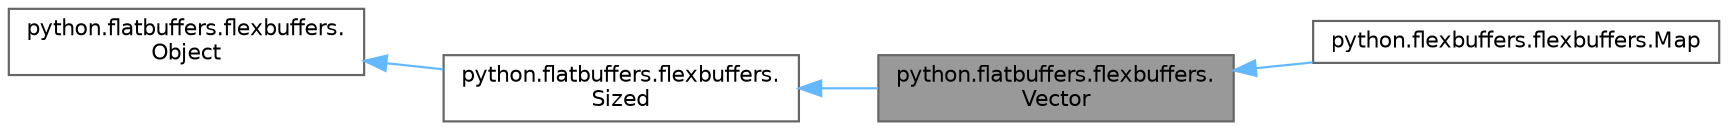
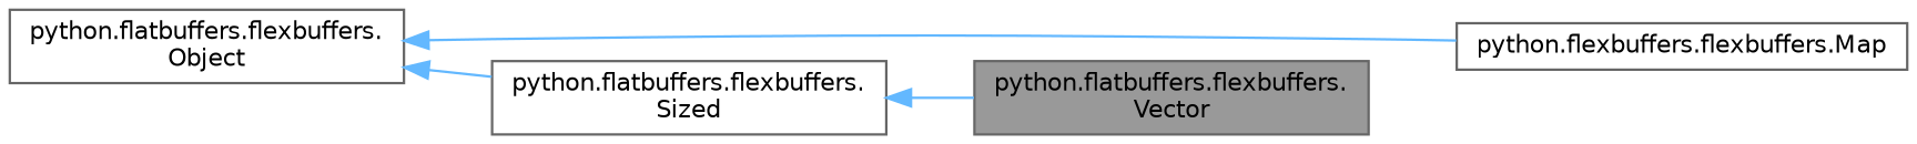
  digraph {
    rankdir=LR
    node [color=gray40 fillcolor=white fontname=Helvetica fontsize=10 shape=box style=filled]
    edge [color=steelblue1 dir=back fontname=Helvetica fontsize=10 labelfontname=Helvetica labelfontsize=10 style=solid]
    n1 [fillcolor=grey60 fontcolor=black height=0.2 label="python.flatbuffers.flexbuffers.\lVector" width=0.4]
    n2 [height=0.2 label="python.flexbuffers.flexbuffers.Map" width=0.4]
    n3 [height=0.2 label="python.flatbuffers.flexbuffers.\lSized" width=0.4]
    n4 [height=0.2 label="python.flatbuffers.flexbuffers.\lObject" width=0.4]
-   n1 -> n2
+   n4 -> n2
    n3 -> n1
    n4 -> n3
  }
